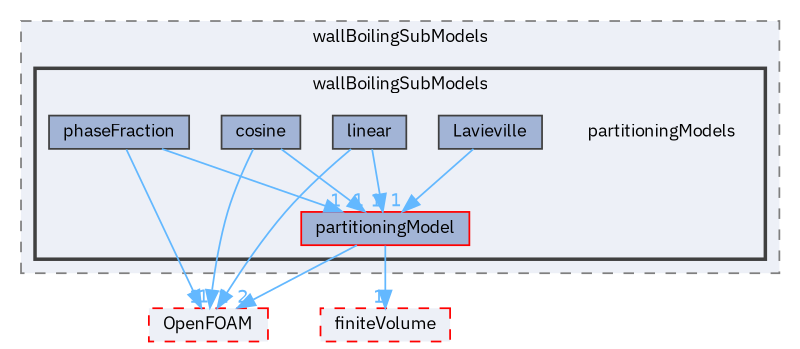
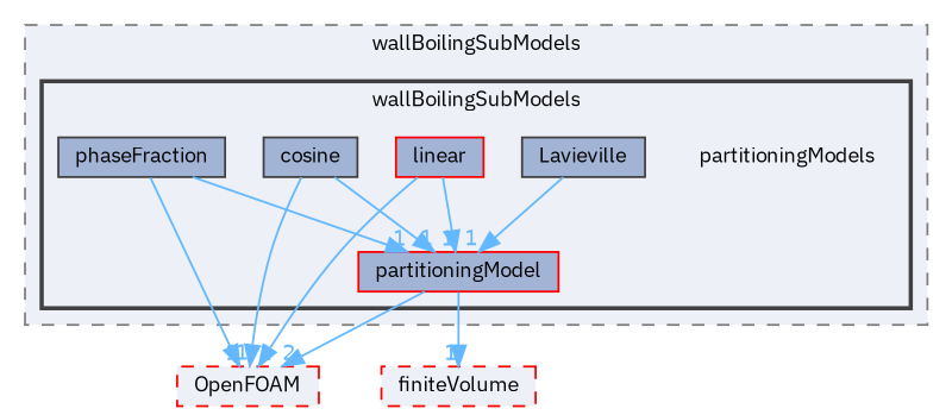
  digraph {
    compound=true
    fontname="IBM Plex Sans"
    node [fontname="IBM Plex Sans" fontsize=10 shape=box color=grey25 fillcolor="#a2b4d6" style=filled]
    edge [color=steelblue1 fontcolor=steelblue1 fontname="IBM Plex Sans" fontsize=10 headlabel=1 labeldistance=1.5 labelfontname=Helvetica labelfontsize=10]
    n1 [height=0.2 label=partitioningModels shape=plaintext width=0.4 color="" fillcolor="" style=""]
    n2 [height=0.2 label=cosine width=0.4]
    n3 [height=0.2 label=Lavieville width=0.4]
-   n4 [height=0.2 label=linear width=0.4]
+   n4 [color=red height=0.2 label=linear width=0.4]
    n5 [color=red height=0.2 label=partitioningModel width=0.4]
    n6 [height=0.2 label=phaseFraction width=0.4]
    n7 [color=red fillcolor="#edf0f7" height=0.2 label=OpenFOAM style="filled,dashed" width=0.4]
    n8 [color=red fillcolor="#edf0f7" height=0.2 label=finiteVolume style="filled,dashed" width=0.4]
    subgraph cluster_1 {
      bgcolor="#edf0f7"
      fontsize=10
      label=wallBoilingSubModels
      pencolor=grey50
      style="filled,dashed"
      subgraph cluster_2 {
        bgcolor="#edf0f7"
        fontsize=10
        label=wallBoilingSubModels
        pencolor=grey25
        style="filled,bold"
        n1
        n2
        n3
        n4
        n5
        n6
      }
    }
    n2 -> n5
    n2 -> n7
    n3 -> n5
    n4 -> n5
    n4 -> n7
    n5 -> n7 [headlabel=2]
    n5 -> n8
    n6 -> n5
    n6 -> n7
  }
